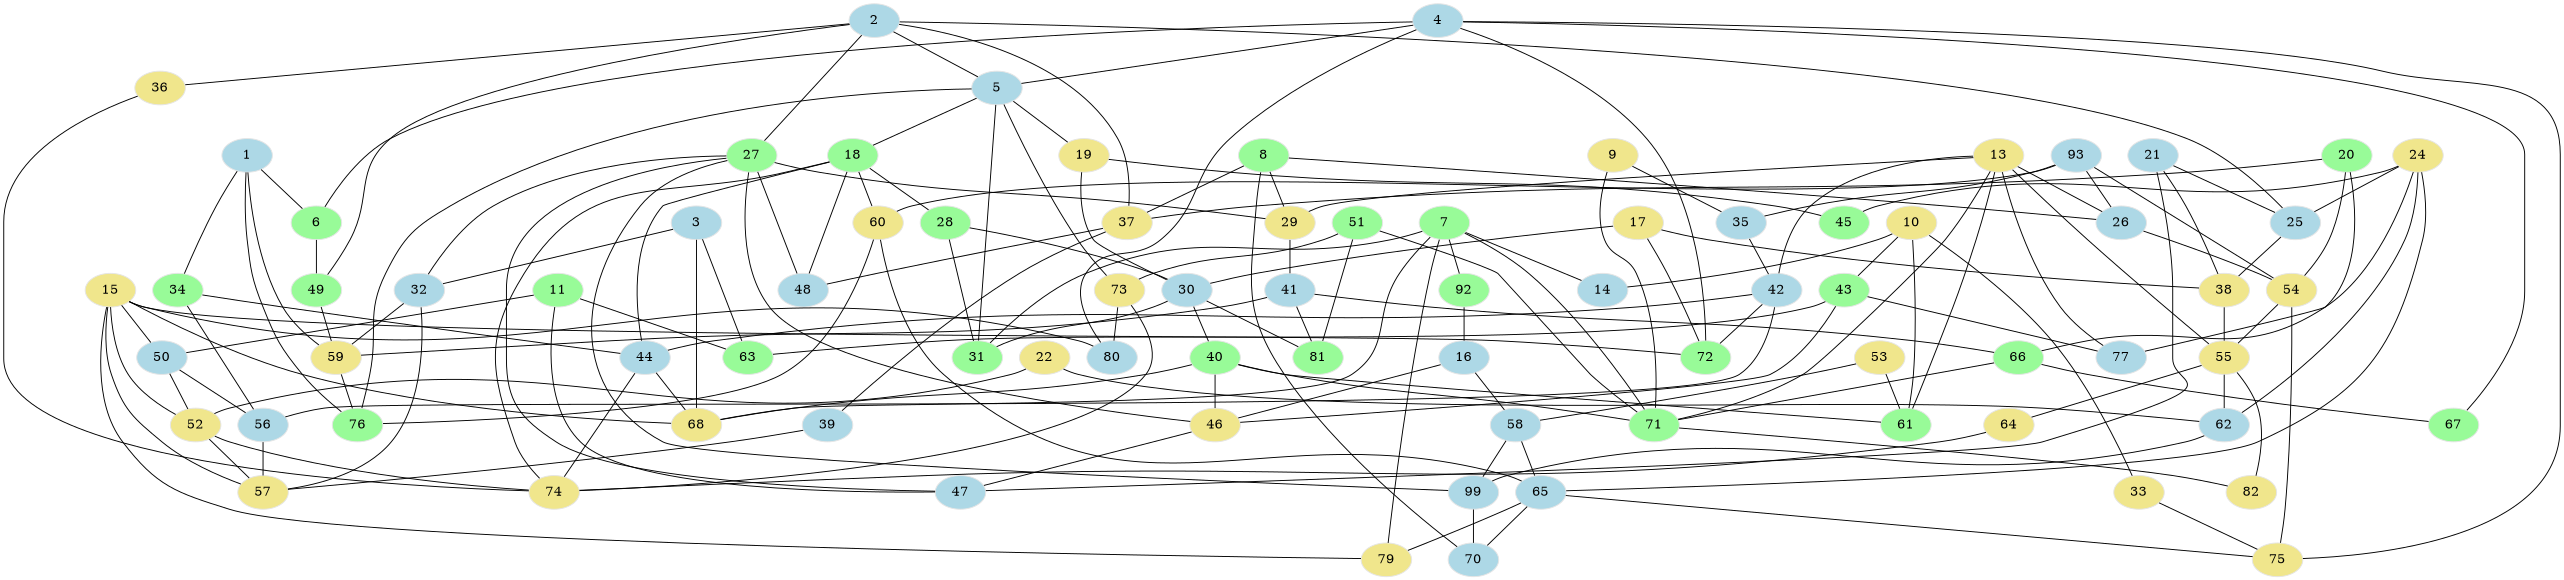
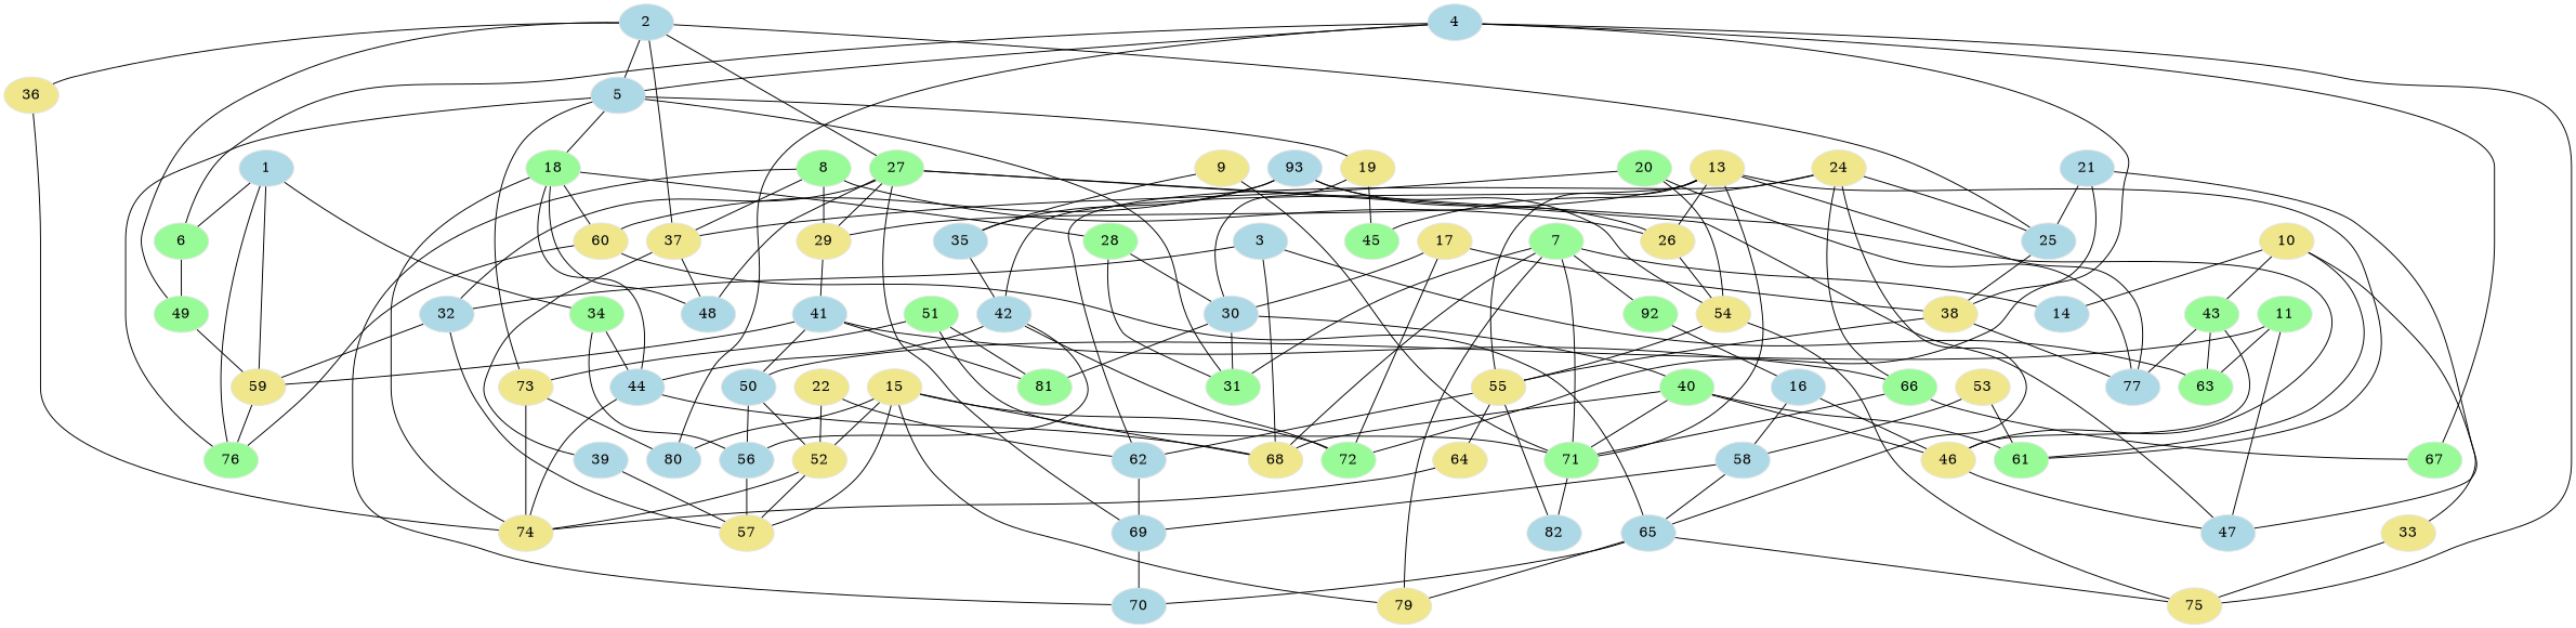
  graph {
    node [color=gray90 fillcolor=lightblue style=filled]
    6 [fillcolor=palegreen]
    1
    34 [fillcolor=palegreen]
    59 [fillcolor=khaki]
    76 [fillcolor=palegreen]
    49 [fillcolor=palegreen]
    44
    56
    2
    5
    25
    27 [fillcolor=palegreen]
    36 [fillcolor=khaki]
    37 [fillcolor=khaki]
    18 [fillcolor=palegreen]
    19 [fillcolor=khaki]
    31 [fillcolor=palegreen]
    73 [fillcolor=khaki]
    38 [fillcolor=khaki]
    32
    29 [fillcolor=khaki]
    47
    46 [fillcolor=khaki]
    48
-   69 [label=99]
+   69
    74 [fillcolor=khaki]
    39
    3
    63 [fillcolor=palegreen]
    68 [fillcolor=khaki]
    57 [fillcolor=khaki]
    4
    67 [fillcolor=palegreen]
    72 [fillcolor=palegreen]
    75 [fillcolor=khaki]
    80
    28 [fillcolor=palegreen]
    60 [fillcolor=khaki]
    30
    45 [fillcolor=palegreen]
    7 [fillcolor=palegreen]
    n42 [fillcolor=palegreen label=92]
    14
    71 [fillcolor=palegreen]
    79 [fillcolor=khaki]
    16
-   82 [fillcolor=khaki]
+   82
    8 [fillcolor=palegreen]
-   26
+   26 [fillcolor=khaki]
    70
    54 [fillcolor=khaki]
    41
    9 [fillcolor=khaki]
    35
    42
    10 [fillcolor=khaki]
    33 [fillcolor=khaki]
    43 [fillcolor=palegreen]
    61 [fillcolor=palegreen]
    77
    11 [fillcolor=palegreen]
    50
    52 [fillcolor=khaki]
    58
    13 [fillcolor=khaki]
    55 [fillcolor=khaki]
    62
    64 [fillcolor=khaki]
    15 [fillcolor=khaki]
    65
    17 [fillcolor=khaki]
    40 [fillcolor=palegreen]
    81 [fillcolor=palegreen]
    20 [fillcolor=palegreen]
    21
    22 [fillcolor=khaki]
    n77 [label=93]
    24 [fillcolor=khaki]
    66 [fillcolor=palegreen]
    51 [fillcolor=palegreen]
    53 [fillcolor=khaki]
    6 -- 49
    1 -- 6
    1 -- 34
    1 -- 59
    1 -- 76
    34 -- 44
    34 -- 56
    59 -- 76
    49 -- 59
    44 -- 74
    44 -- 68
    56 -- 57
    2 -- 49
    2 -- 5
    2 -- 25
    2 -- 27
    2 -- 36
    2 -- 37
    5 -- 76
    5 -- 18
    5 -- 19
    5 -- 31
    5 -- 73
    25 -- 38
    27 -- 32
    27 -- 29
    27 -- 47
    27 -- 46
    27 -- 48
    27 -- 69
    36 -- 74
    37 -- 48
    37 -- 39
    18 -- 44
    18 -- 48
    18 -- 74
    18 -- 28
    18 -- 60
    19 -- 30
    19 -- 45
    73 -- 74
    73 -- 80
+   38 -- 77
    38 -- 55
    32 -- 59
    32 -- 57
    29 -- 41
    46 -- 47
    69 -- 70
    39 -- 57
    3 -- 32
    3 -- 63
    3 -- 68
    4 -- 6
    4 -- 5
    4 -- 67
    4 -- 72
    4 -- 75
    4 -- 80
    28 -- 31
    28 -- 30
    60 -- 76
    60 -- 65
    30 -- 31
    30 -- 40
    30 -- 81
    7 -- 31
    7 -- 68
    7 -- n42
    7 -- 14
    7 -- 71
    7 -- 79
    n42 -- 16
    71 -- 82
    16 -- 46
    16 -- 58
    8 -- 37
    8 -- 29
    8 -- 26
    8 -- 70
    26 -- 54
    54 -- 75
    54 -- 55
    41 -- 59
-   15 -- 50
+   41 -- 50
    41 -- 81
    41 -- 66
    9 -- 71
    9 -- 35
    35 -- 42
    42 -- 44
    42 -- 56
    42 -- 72
    10 -- 14
    10 -- 33
    10 -- 43
    10 -- 61
    33 -- 75
    43 -- 46
    43 -- 63
    43 -- 77
    11 -- 47
    11 -- 63
    11 -- 50
    50 -- 56
    50 -- 52
    52 -- 74
    52 -- 57
    58 -- 69
    58 -- 65
    13 -- 29
    13 -- 71
    13 -- 26
    13 -- 42
    13 -- 61
    13 -- 77
    13 -- 55
    55 -- 82
    55 -- 62
    55 -- 64
    62 -- 69
    64 -- 74
    15 -- 68
    15 -- 57
    15 -- 72
    15 -- 80
    15 -- 79
    15 -- 52
    65 -- 75
    65 -- 79
    65 -- 70
    17 -- 38
    17 -- 72
    17 -- 30
    40 -- 46
    40 -- 68
    40 -- 71
    40 -- 61
    20 -- 37
    20 -- 54
    20 -- 77
    21 -- 25
    21 -- 38
    21 -- 47
    22 -- 52
    22 -- 62
    n77 -- 60
    n77 -- 26
    n77 -- 54
    n77 -- 35
    24 -- 25
    24 -- 45
    24 -- 62
    24 -- 65
    24 -- 66
    66 -- 67
    66 -- 71
    51 -- 73
    51 -- 71
    51 -- 81
    53 -- 61
    53 -- 58
  }
